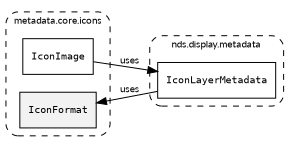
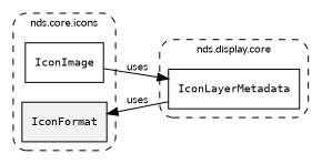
  digraph {
    fontname=Lato
    fontsize=10
    rankdir=LR
    node [fontname=Lato fontsize=10 shape=box]
    edge [fontname=Lato fontsize=10]
    n1 [fillcolor="#0000000D" label=<<font face="monospace"><table align="center" border="0" cellspacing="0" cellpadding="0"><tr><td href="../../../content/packages/nds.core.icons.html#Enum-IconFormat" title="Enum defined in nds.core.icons">IconFormat</td></tr></table></font>> style=filled]
    n2 [label=<<font face="monospace"><table align="center" border="0" cellspacing="0" cellpadding="0"><tr><td href="../../../content/packages/nds.core.icons.html#Structure-IconImage" title="Structure defined in nds.core.icons">IconImage</td></tr></table></font>>]
    n3 [label=<<font face="monospace"><table align="center" border="0" cellspacing="0" cellpadding="0"><tr><td href="../../../content/packages/nds.display.metadata.html#Structure-IconLayerMetadata" title="Structure defined in nds.display.metadata">IconLayerMetadata</td></tr></table></font>>]
    subgraph cluster_1 {
-     label="metadata.core.icons"
+     label="nds.core.icons"
      style="dashed, rounded"
      n1
      n2
    }
    subgraph cluster_2 {
-     label="nds.display.metadata"
+     label="nds.display.core"
      style="dashed, rounded"
      n3
    }
    n2 -> n3 [label=uses]
    n3 -> n1 [label=uses]
  }
